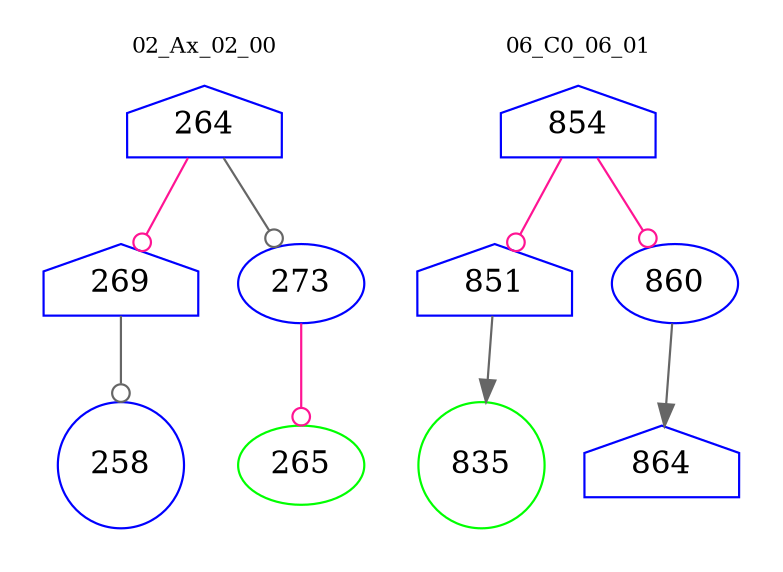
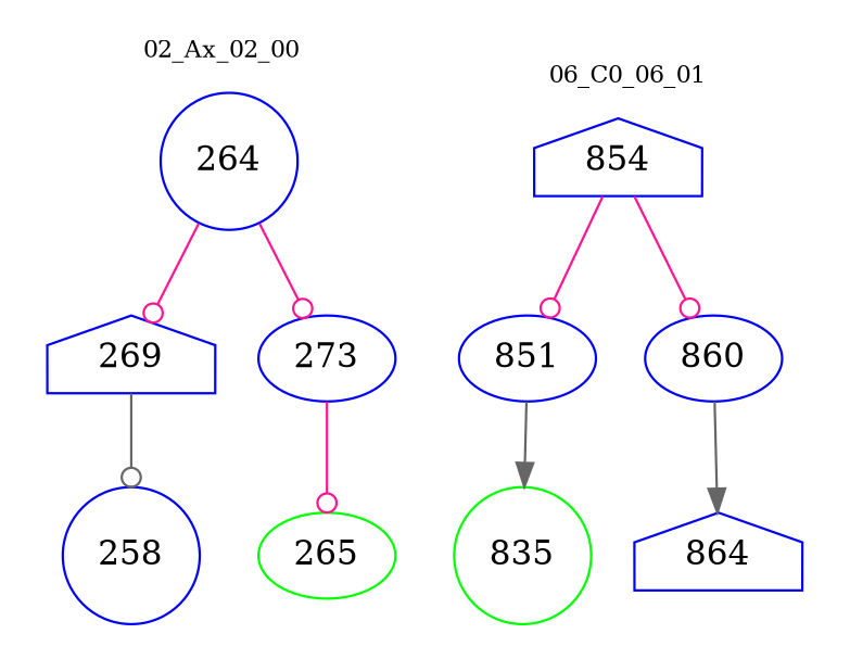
  digraph {
    node [color=blue shape=ellipse]
    edge [arrowhead=odot color=deeppink]
-   n1 [label=264 shape=house]
+   n1 [label=264 shape=circle]
    n2 [label=269 shape=house]
    n3 [label=273]
    n4 [label=258 shape=circle]
    n5 [color=green label=265]
    n6 [label=854 shape=house]
-   n7 [label=851 shape=house]
+   n7 [label=851]
    n8 [label=860]
    n9 [color=green label=835 shape=circle]
    n10 [label=864 shape=house]
    subgraph cluster_1 {
      color=white
      fontsize=10
      label="02_Ax_02_00"
      n1
      n2
      n3
      n4
      n5
    }
    subgraph cluster_2 {
      color=white
      fontsize=10
      label="06_C0_06_01"
      n6
      n7
      n8
      n9
      n10
    }
    n1 -> n2
-   n1 -> n3 [color=gray40]
+   n1 -> n3
    n2 -> n4 [color=gray40]
    n3 -> n5
    n6 -> n7
    n6 -> n8
    n7 -> n9 [arrowhead=normal color=gray40]
    n8 -> n10 [arrowhead=normal color=gray40]
  }
